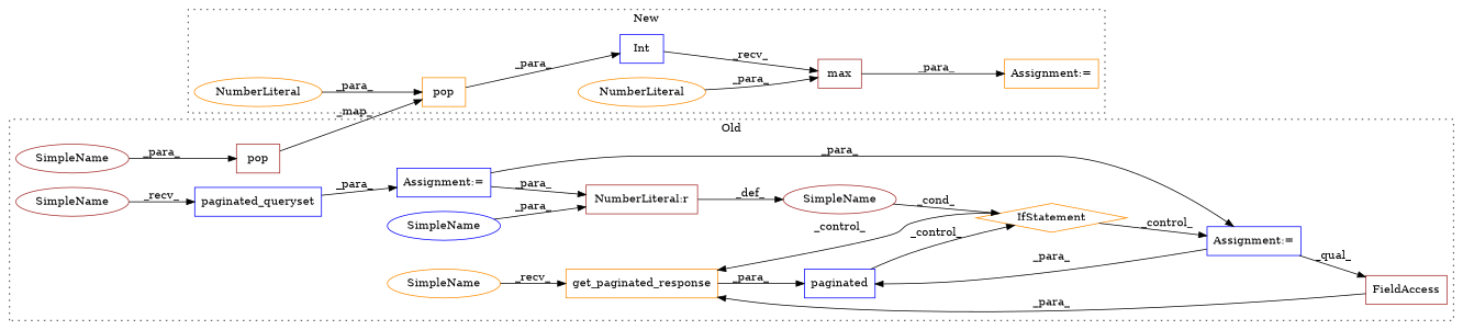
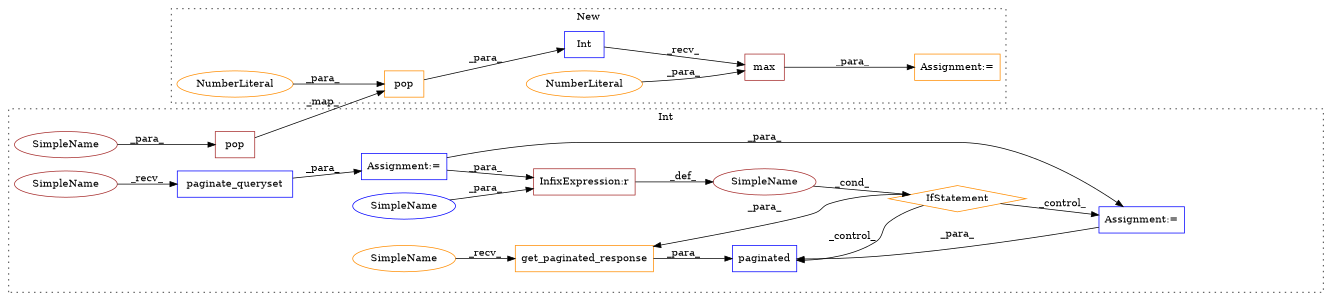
  digraph {
    rankdir=LR
    node [a=32 color=darkorange l=4 shape=box]
    n1 [l="23,1" label=get_paginated_response s="19141,19179"]
-   n2 [color=blue l="18,1" label=paginated_queryset s="19021,19043"]
+   n2 [color=blue l="18,1" label=paginate_queryset s="19021,19043"]
    n3 [a=42 color=brown label=SimpleName shape=ellipse l=""]
    n4 [a=41 color=blue l=7 label=paginated s=19129]
-   n5 [a=27 color=brown label="NumberLiteral:r" s=19058]
+   n5 [a=27 color=brown label="InfixExpression:r" s=19058]
    n6 [color=brown l="4,1" label=pop s="18900,18916"]
-   n7 [a=22 color=brown l=15 label=FieldAccess s=19164]
    n8 [a=25 l="4,2" label=IfStatement s="19050,19066" shape=diamond]
    n9 [a=7 color=blue l=1 label="Assignment:=" s=19015]
    n10 [a=7 color=blue l=1 label="Assignment:=" s=19086]
    n11 [a=42 color=brown label=SimpleName s=18912 shape=ellipse]
    n12 [a=42 color=blue label=SimpleName s=19062 shape=ellipse]
    n13 [a=42 color=brown label=SimpleName s=19016 shape=ellipse]
    n14 [a=42 label=SimpleName s=19136 shape=ellipse]
    n15 [color=blue l="4,1" label=Int s="18805,18837"]
    n16 [color=brown l="4,1" label=max s="18801,18842"]
    n17 [a=34 l=3 label=NumberLiteral s=18839 shape=ellipse]
    n18 [l="4,1" label=pop s="18821,18836"]
    n19 [a=34 l=3 label=NumberLiteral s=18833 shape=ellipse]
    n20 [a=7 l=1 label="Assignment:=" s=18800]
    subgraph cluster_1 {
-     label=Old
+     label=Int
      style=dotted
      n1
      n2
      n3
      n4
      n5
      n6
-     n7
      n8
      n9
      n10
      n11
      n12
      n13
      n14
    }
    subgraph cluster_2 {
      label=New
      style=dotted
      n15
      n16
      n17
      n18
      n19
      n20
    }
    n1 -> n4 [label=_para_]
    n2 -> n9 [label=_para_]
    n3 -> n8 [label=_cond_]
    n5 -> n3 [label=_def_]
    n6 -> n18 [label=_map_]
-   n7 -> n1 [label=_para_]
-   n8 -> n1 [label=_control_]
-   n4 -> n8 [label=_control_]
+   n8 -> n1 [label=_para_]
+   n8 -> n4 [label=_control_]
    n8 -> n10 [label=_control_]
    n9 -> n5 [label=_para_]
    n9 -> n10 [label=_para_]
    n10 -> n4 [label=_para_]
-   n10 -> n7 [label=_qual_]
    n11 -> n6 [label=_para_]
    n12 -> n5 [label=_para_]
    n13 -> n2 [label=_recv_]
    n14 -> n1 [label=_recv_]
    n15 -> n16 [label=_recv_]
    n16 -> n20 [label=_para_]
    n17 -> n16 [label=_para_]
    n18 -> n15 [label=_para_]
    n19 -> n18 [label=_para_]
  }
